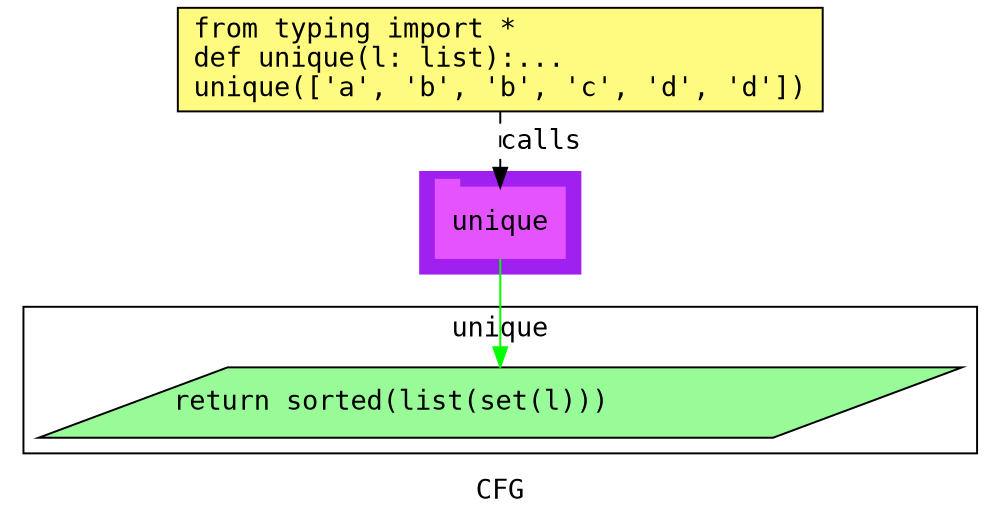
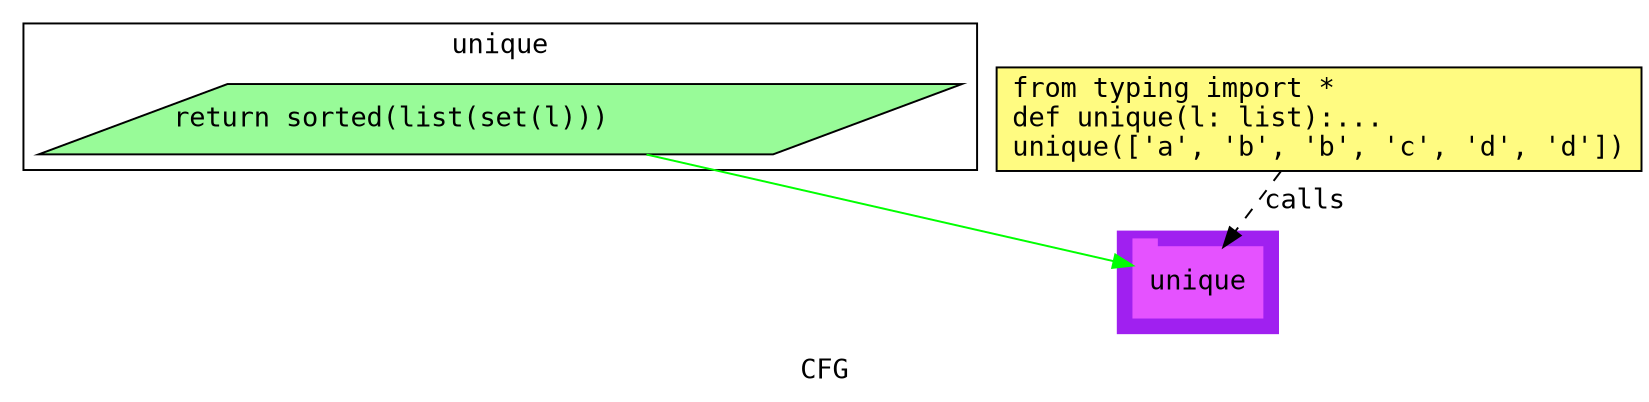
  digraph {
    compound=True
    fontname="DejaVu Sans Mono"
    label=CFG
    pack=False
    rankdir=TB
    ranksep=0.02
    node [fontname="DejaVu Sans Mono" style="filled,solid"]
    edge [fontname="DejaVu Sans Mono"]
    n1 [color="#E552FF" height=0.5 label=unique linenum="[7]" shape=tab style=filled width=0.91667]
    n2 [fillcolor="#98fb98" height=0.5 label="return sorted(list(set(l)))\l" linenum="[5]" shape=parallelogram width=6.3265]
    n3 [fillcolor="#FFFB81" height=0.73611 label="from typing import *\ldef unique(l: list):...\lunique(['a', 'b', 'b', 'c', 'd', 'd'])\l" linenum="[1]" shape=rectangle width=4.5833]
    subgraph cluster_1 {
      color=purple
      compound=true
      label=""
      shape=tab
      style=filled
      n1
    }
    subgraph cluster_2 {
      label=unique
      n2
    }
-   n1 -> n2 [color=green]
+   n2 -> n1 [color=green]
    n3 -> n1 [label=calls style=dashed]
  }
